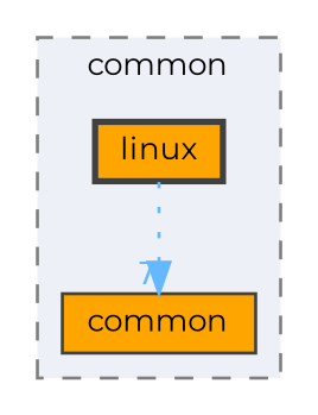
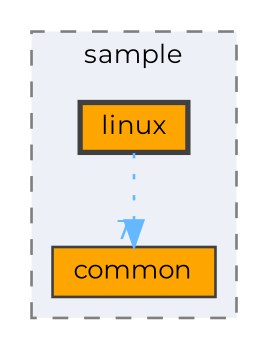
  digraph {
    compound=true
    fontname=Montserrat
    node [color=grey25 fillcolor=orange fontname=Montserrat fontsize=10 shape=box]
    n1 [height=0.2 label=common style=filled width=0.4]
    n2 [height=0.2 label=linux style="filled,bold" width=0.4]
    subgraph cluster_1 {
      bgcolor="#edf0f7"
      fontsize=10
-     label=common
+     label=sample
      pencolor=grey50
      style="filled,dashed"
      n1
      n2
    }
    n2 -> n1 [color=steelblue1 fontcolor=steelblue1 fontname=Montserrat fontsize=10 headlabel=7 labeldistance=1.5 labelfontname=Helvetica labelfontsize=10 style=dotted]
  }
